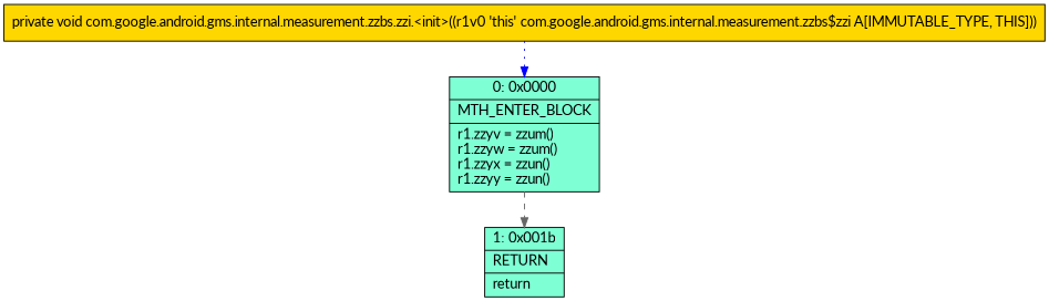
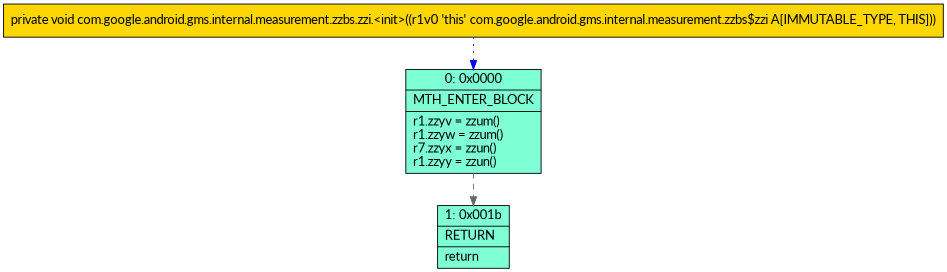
  digraph {
    fontname=Lato
    node [shape=record style=filled fillcolor=aquamarine fontname=Lato]
    edge [fontname=Lato]
-   n1 [label="{0\:\ 0x0000|MTH_ENTER_BLOCK\l|r1.zzyv = zzum()\lr1.zzyw = zzum()\lr1.zzyx = zzun()\lr1.zzyy = zzun()\l}"]
+   n1 [label="{0\:\ 0x0000|MTH_ENTER_BLOCK\l|r1.zzyv = zzum()\lr1.zzyw = zzum()\lr7.zzyx = zzun()\lr1.zzyy = zzun()\l}"]
    n2 [label="{1\:\ 0x001b|RETURN\l|return\l}"]
    n3 [label="{private void com.google.android.gms.internal.measurement.zzbs.zzi.\<init\>((r1v0 'this' com.google.android.gms.internal.measurement.zzbs$zzi A[IMMUTABLE_TYPE, THIS])) }" fillcolor=gold]
    n1 -> n2 [color=gray40 style=dashed]
    n3 -> n1 [color=blue style=dotted]
  }
